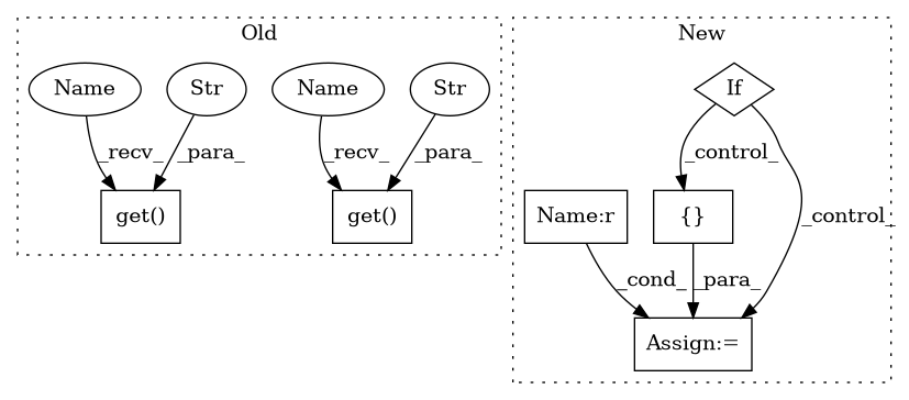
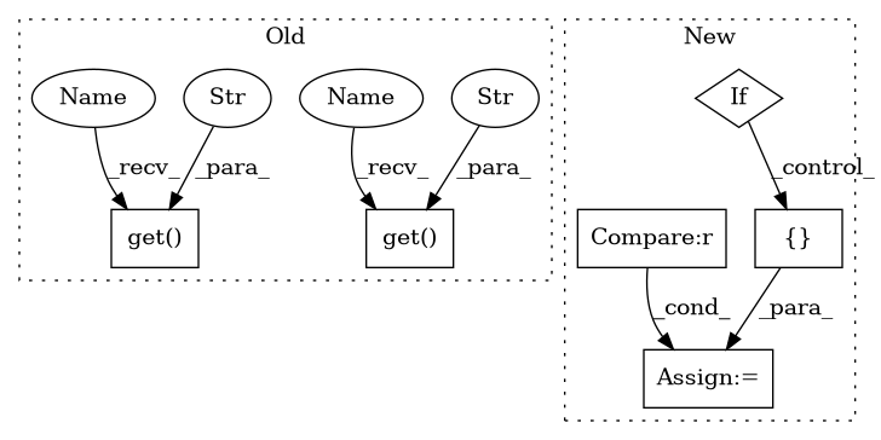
  digraph {
    fontname="DejaVu Serif"
    node [a=75 fontname="DejaVu Serif" l="11,1" shape=box]
    edge [fontname="DejaVu Serif"]
    n1 [label="get()" s="2286,2315"]
    n2 [a=66 l=8 label=Str s=2297 shape=ellipse]
    n3 [label="get()" s="2338,2361"]
    n4 [a=66 l=7 label=Str s=2349 shape=ellipse]
    n5 [a=87 l=6 label=Name s=2338 shape=ellipse]
    n6 [a=87 l=6 label=Name s=2286 shape=ellipse]
    n7 [a=59 l="1,0" label="{}" s="2605,2610"]
    n8 [a=68 l=3 label="Assign:=" s=2602]
    n9 [a=96 l=3 label=If s=2570 shape=diamond]
-   n10 [a=40 l=9 label="Name:r" s=2573]
+   n10 [a=40 l=9 label="Compare:r" s=2573]
    subgraph cluster_1 {
      label=Old
      style=dotted
      n1
      n2
      n3
      n4
      n5
      n6
    }
    subgraph cluster_2 {
      label=New
      style=dotted
      n7
      n8
      n9
      n10
    }
    n2 -> n1 [label=_para_]
    n4 -> n3 [label=_para_]
    n5 -> n3 [label=_recv_]
    n6 -> n1 [label=_recv_]
    n7 -> n8 [label=_para_]
    n9 -> n7 [label=_control_]
-   n9 -> n8 [label=_control_]
    n10 -> n8 [label=_cond_]
  }
